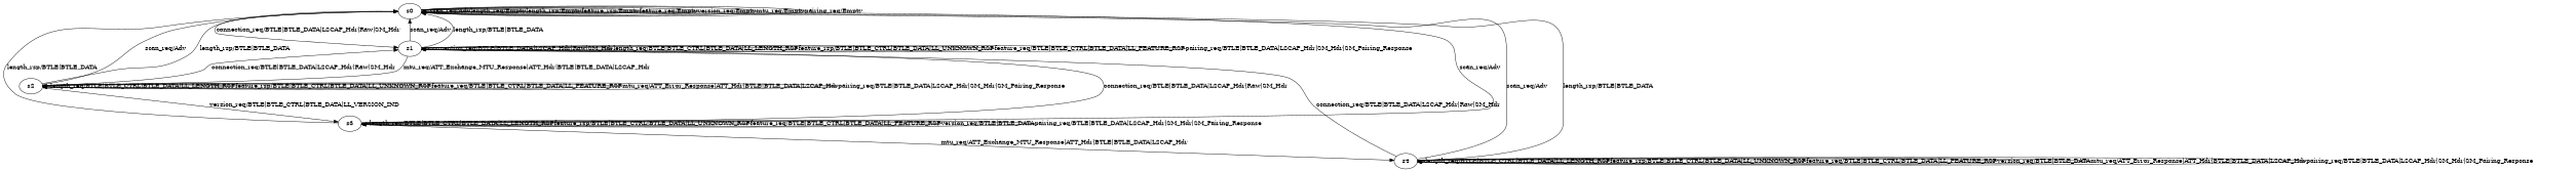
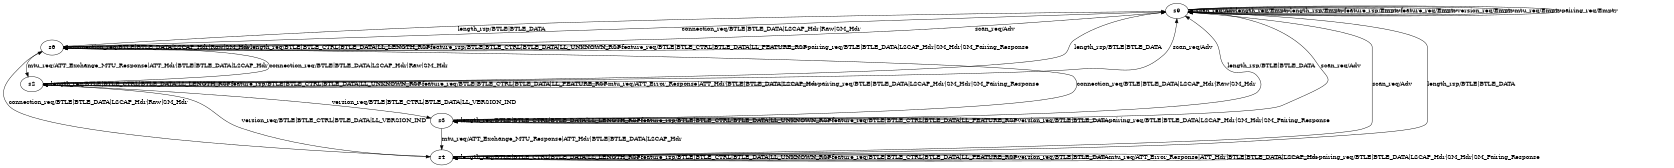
  digraph {
-   n1 [label=s0]
-   n2 [label=s1]
+   n1 [label=s9]
+   n2 [label=s6]
    n3 [label=s2]
    n4 [label=s3]
    n5 [label=s4]
    n1 -> n1 [label="scan_req/Adv"]
    n1 -> n1 [label="length_req/Empty"]
    n1 -> n1 [label="length_rsp/Empty"]
    n1 -> n1 [label="feature_rsp/Empty"]
    n1 -> n1 [label="feature_req/Empty"]
    n1 -> n1 [label="version_req/Empty"]
    n1 -> n1 [label="mtu_req/Empty"]
    n1 -> n1 [label="pairing_req/Empty"]
    n1 -> n2 [label="connection_req/BTLE|BTLE_DATA|L2CAP_Hdr|Raw|SM_Hdr"]
    n2 -> n1 [label="scan_req/Adv"]
    n2 -> n1 [label="length_rsp/BTLE|BTLE_DATA"]
    n2 -> n2 [label="connection_req/BTLE|BTLE_DATA|L2CAP_Hdr|Raw|SM_Hdr"]
    n2 -> n2 [label="length_req/BTLE|BTLE_CTRL|BTLE_DATA|LL_LENGTH_RSP"]
    n2 -> n2 [label="feature_rsp/BTLE|BTLE_CTRL|BTLE_DATA|LL_UNKNOWN_RSP"]
    n2 -> n2 [label="feature_req/BTLE|BTLE_CTRL|BTLE_DATA|LL_FEATURE_RSP"]
    n2 -> n2 [label="pairing_req/BTLE|BTLE_DATA|L2CAP_Hdr|SM_Hdr|SM_Pairing_Response"]
    n2 -> n3 [label="mtu_req/ATT_Exchange_MTU_Response|ATT_Hdr|BTLE|BTLE_DATA|L2CAP_Hdr"]
    n3 -> n1 [label="scan_req/Adv"]
    n3 -> n1 [label="length_rsp/BTLE|BTLE_DATA"]
    n3 -> n2 [label="connection_req/BTLE|BTLE_DATA|L2CAP_Hdr|Raw|SM_Hdr"]
    n3 -> n3 [label="length_req/BTLE|BTLE_CTRL|BTLE_DATA|LL_LENGTH_RSP"]
    n3 -> n3 [label="feature_rsp/BTLE|BTLE_CTRL|BTLE_DATA|LL_UNKNOWN_RSP"]
    n3 -> n3 [label="feature_req/BTLE|BTLE_CTRL|BTLE_DATA|LL_FEATURE_RSP"]
    n3 -> n3 [label="mtu_req/ATT_Error_Response|ATT_Hdr|BTLE|BTLE_DATA|L2CAP_Hdr"]
    n3 -> n3 [label="pairing_req/BTLE|BTLE_DATA|L2CAP_Hdr|SM_Hdr|SM_Pairing_Response"]
    n3 -> n4 [label="version_req/BTLE|BTLE_CTRL|BTLE_DATA|LL_VERSION_IND"]
+   n3 -> n5 [label="version_req/BTLE|BTLE_CTRL|BTLE_DATA|LL_VERSION_IND"]
    n4 -> n1 [label="scan_req/Adv"]
    n4 -> n1 [label="length_rsp/BTLE|BTLE_DATA"]
    n4 -> n2 [label="connection_req/BTLE|BTLE_DATA|L2CAP_Hdr|Raw|SM_Hdr"]
    n4 -> n4 [label="length_req/BTLE|BTLE_CTRL|BTLE_DATA|LL_LENGTH_RSP"]
    n4 -> n4 [label="feature_rsp/BTLE|BTLE_CTRL|BTLE_DATA|LL_UNKNOWN_RSP"]
    n4 -> n4 [label="feature_req/BTLE|BTLE_CTRL|BTLE_DATA|LL_FEATURE_RSP"]
    n4 -> n4 [label="version_req/BTLE|BTLE_DATA"]
    n4 -> n4 [label="pairing_req/BTLE|BTLE_DATA|L2CAP_Hdr|SM_Hdr|SM_Pairing_Response"]
    n4 -> n5 [label="mtu_req/ATT_Exchange_MTU_Response|ATT_Hdr|BTLE|BTLE_DATA|L2CAP_Hdr"]
    n5 -> n1 [label="scan_req/Adv"]
    n5 -> n1 [label="length_rsp/BTLE|BTLE_DATA"]
    n5 -> n2 [label="connection_req/BTLE|BTLE_DATA|L2CAP_Hdr|Raw|SM_Hdr"]
    n5 -> n5 [label="length_req/BTLE|BTLE_CTRL|BTLE_DATA|LL_LENGTH_RSP"]
    n5 -> n5 [label="feature_rsp/BTLE|BTLE_CTRL|BTLE_DATA|LL_UNKNOWN_RSP"]
    n5 -> n5 [label="feature_req/BTLE|BTLE_CTRL|BTLE_DATA|LL_FEATURE_RSP"]
    n5 -> n5 [label="version_req/BTLE|BTLE_DATA"]
    n5 -> n5 [label="mtu_req/ATT_Error_Response|ATT_Hdr|BTLE|BTLE_DATA|L2CAP_Hdr"]
    n5 -> n5 [label="pairing_req/BTLE|BTLE_DATA|L2CAP_Hdr|SM_Hdr|SM_Pairing_Response"]
  }
